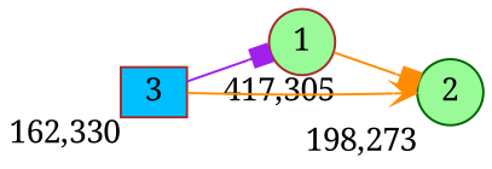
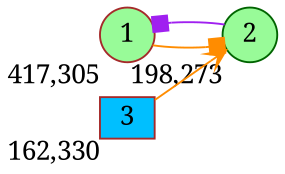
  digraph {
    bgcolor=white
    fontname="Noto Serif"
    rankdir=LR
    node [color=brown fillcolor=palegreen fixedsize=true fontname="Noto Serif" shape=circle style=filled]
    edge [arrowhead=box color=darkorange fontname="Noto Serif"]
    1 [height=0.3 width=0.4 xlabel="417,305"]
    2 [color=darkgreen height=0.3 width=0.4 xlabel="198,273"]
    3 [fillcolor=deepskyblue height=0.3 shape=box width=0.4 xlabel="162,330"]
    1 -> 2
-   3 -> 1 [color=purple]
+   2 -> 1 [color=purple]
    3 -> 2 [arrowhead=vee]
  }
